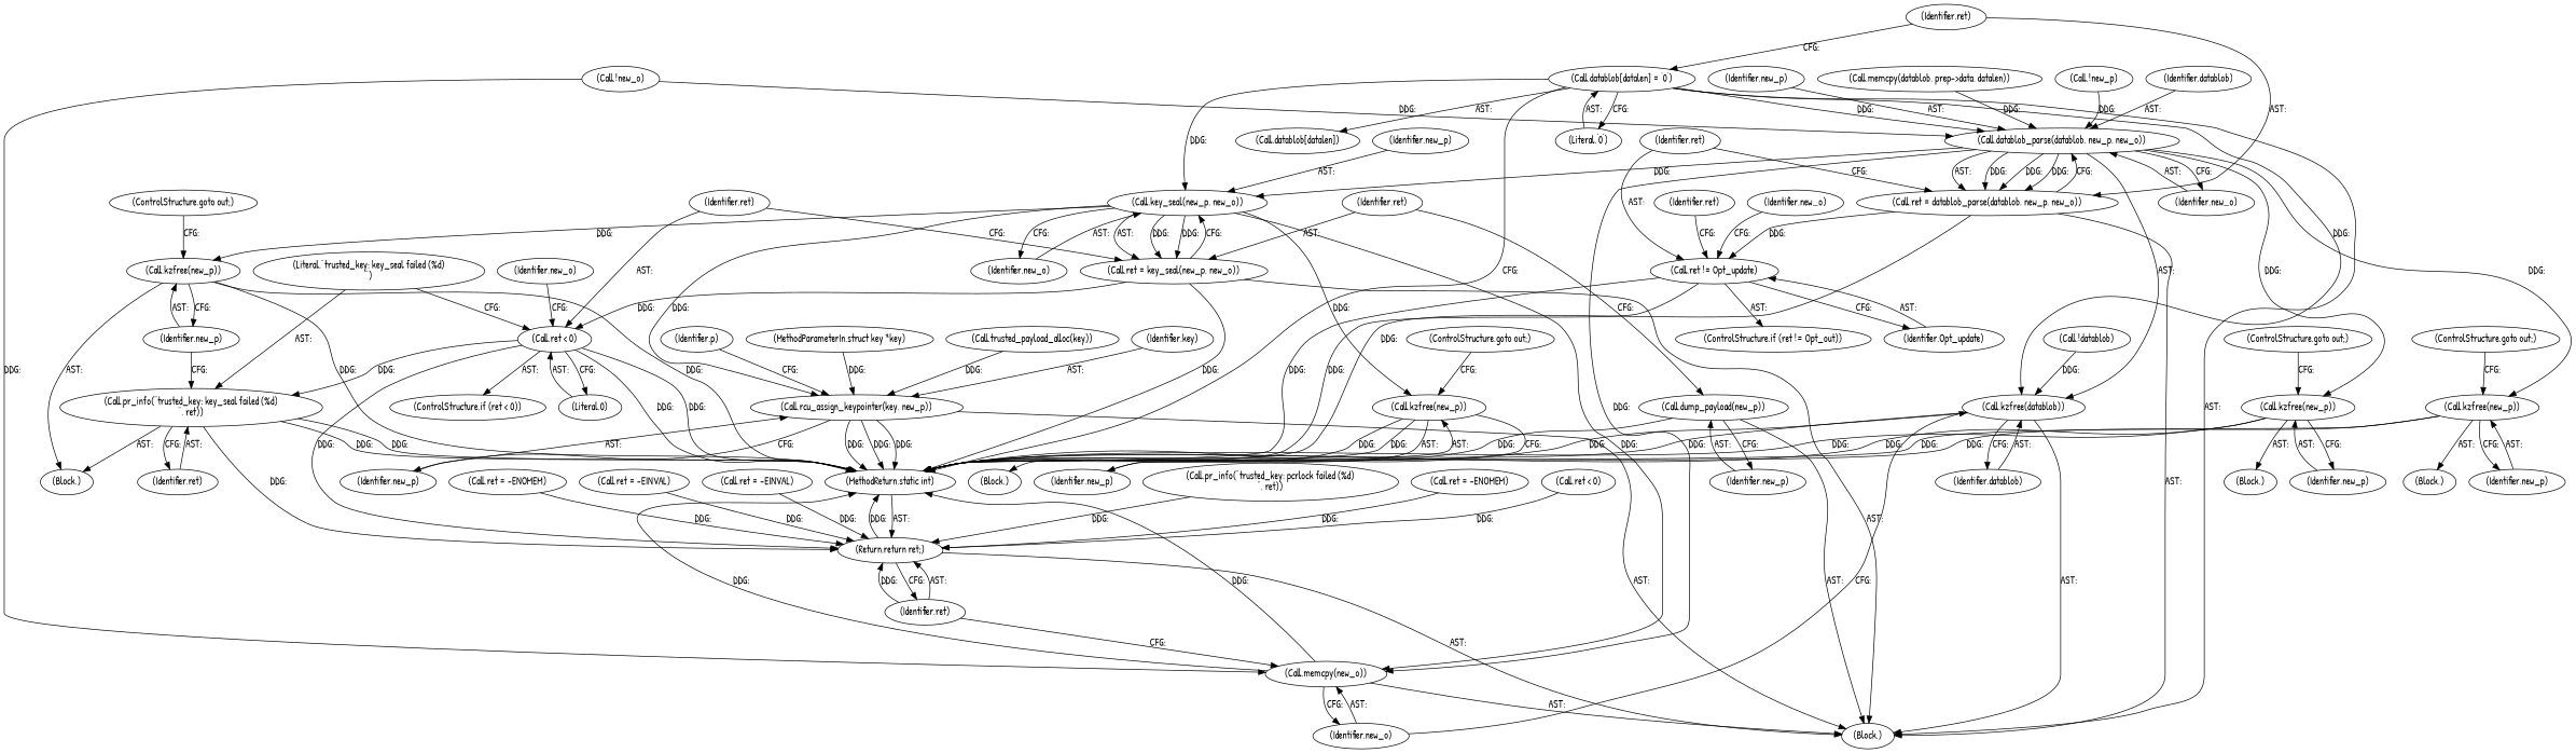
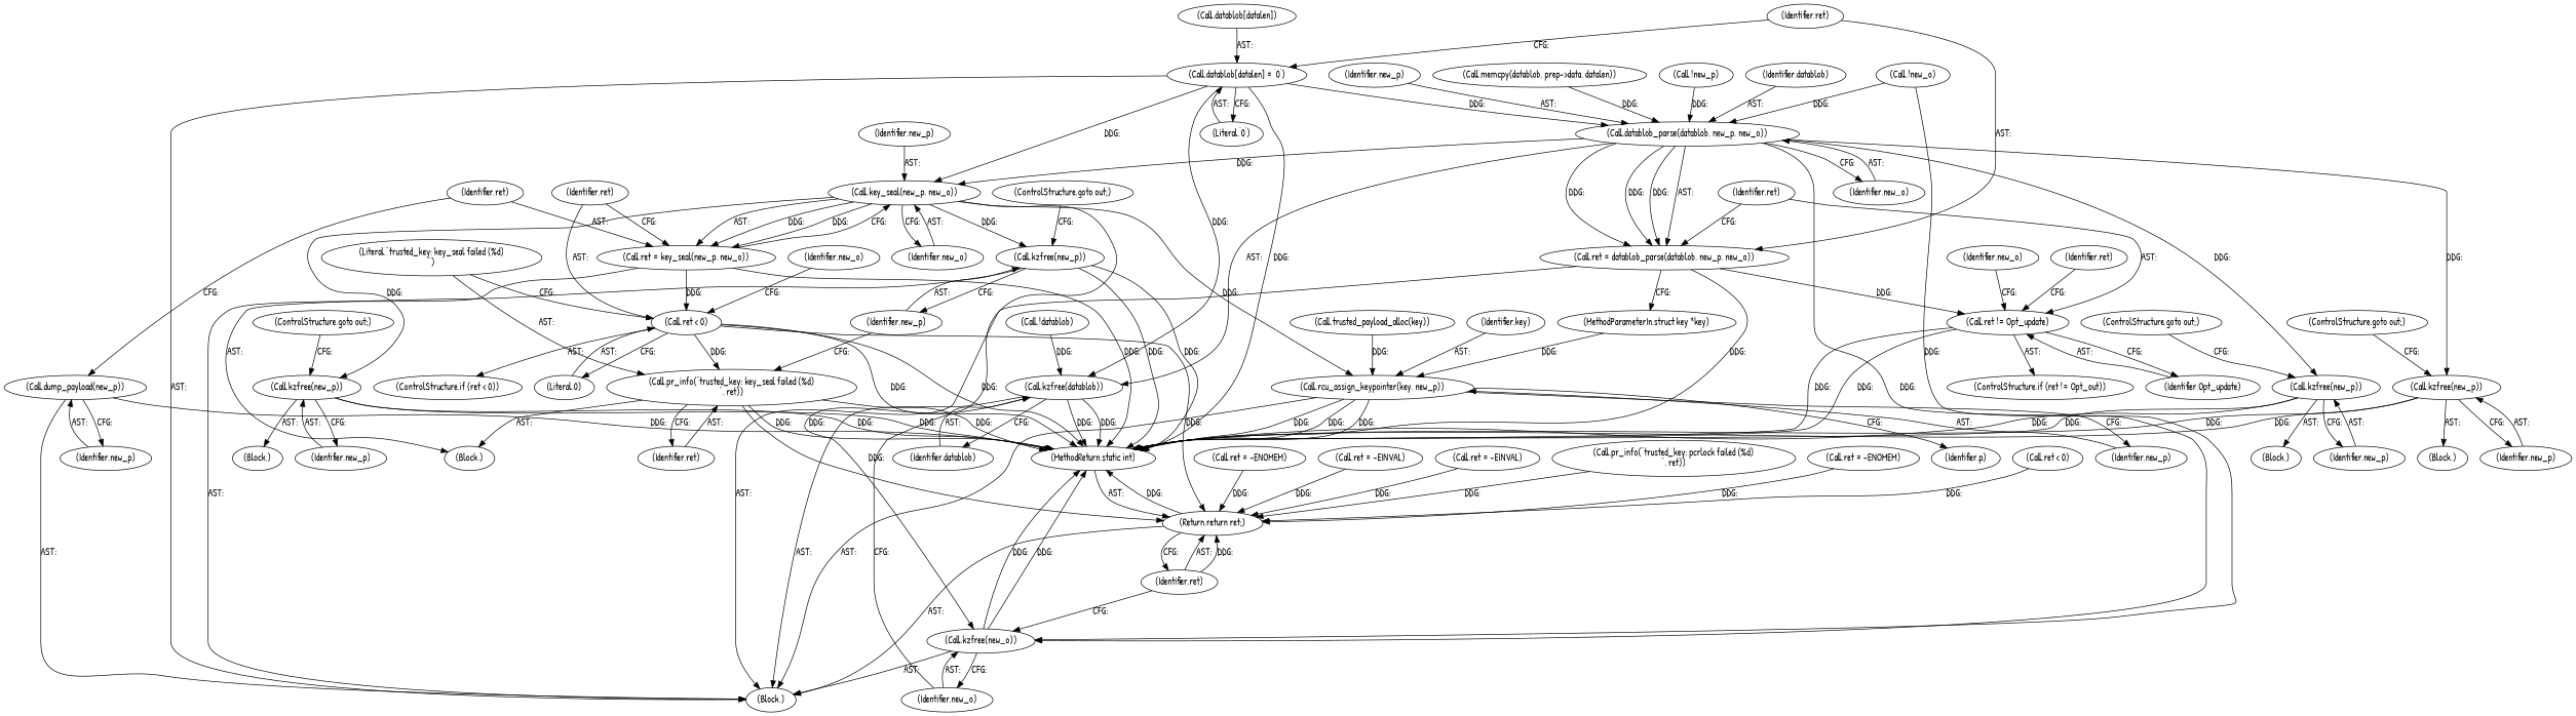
  digraph {
    fontname="Patrick Hand"
    node [fontname="Patrick Hand"]
    edge [fontname="Patrick Hand"]
    n1 [label="(Call,datablob[datalen] = '\0')"]
    n2 [label="(Call,datablob_parse(datablob, new_p, new_o))"]
    n3 [label="(Call,kzfree(datablob))"]
    n4 [label="(Literal,'\0')"]
    n5 [label="(Block,)"]
    n6 [label="(MethodReturn,static int)"]
    n7 [label="(Call,key_seal(new_p, new_o))"]
    n8 [label="(Call,ret = datablob_parse(datablob, new_p, new_o))"]
    n9 [label="(Call,kzfree(new_p))"]
    n10 [label="(Call,kzfree(new_p))"]
-   n11 [label="(Call,memcpy(new_o))"]
+   n11 [label="(Call,kzfree(new_o))"]
    n12 [label="(Identifier,new_o)"]
    n13 [label="(Identifier,datablob)"]
    n14 [label="(Return,return ret;)"]
    n15 [label="(Call,ret != Opt_update)"]
    n16 [label="(Identifier,new_p)"]
    n17 [label="(Block,)"]
    n18 [label="(Identifier,new_p)"]
    n19 [label="(Block,)"]
    n20 [label="(Call,dump_payload(new_p))"]
    n21 [label="(Identifier,new_p)"]
    n22 [label="(Call,ret = key_seal(new_p, new_o))"]
    n23 [label="(Call,kzfree(new_p))"]
    n24 [label="(Call,kzfree(new_p))"]
    n25 [label="(Call,rcu_assign_keypointer(key, new_p))"]
    n26 [label="(Identifier,new_o)"]
    n27 [label="(Identifier,new_o)"]
    n28 [label="(Identifier,Opt_update)"]
    n29 [label="(ControlStructure,if (ret != Opt_out))"]
    n30 [label="(Call,ret < 0)"]
    n31 [label="(Block,)"]
    n32 [label="(Identifier,new_p)"]
    n33 [label="(Identifier,new_p)"]
    n34 [label="(Block,)"]
    n35 [label="(Identifier,new_p)"]
    n36 [label="(Call,pr_info(\"trusted_key: key_seal failed (%d)\n\", ret))"]
    n37 [label="(Literal,0)"]
    n38 [label="(ControlStructure,if (ret < 0))"]
    n39 [label="(Identifier,ret)"]
    n40 [label="(Identifier,ret)"]
    n41 [label="(Identifier,ret)"]
    n42 [label="(Identifier,new_o)"]
    n43 [label="(Call,trusted_payload_alloc(key))"]
    n44 [label="(Identifier,new_p)"]
    n45 [label="(Literal,\"trusted_key: key_seal failed (%d)\n\")"]
    n46 [label="(Call,ret < 0)"]
    n47 [label="(ControlStructure,goto out;)"]
    n48 [label="(Identifier,key)"]
    n49 [label="(Call,ret = -ENOMEM)"]
    n50 [label="(Call,ret = -EINVAL)"]
    n51 [label="(Call,ret = -EINVAL)"]
    n52 [label="(Call,pr_info(\"trusted_key: pcrlock failed (%d)\n\", ret))"]
    n53 [label="(Identifier,p)"]
    n54 [label="(Call,memcpy(datablob, prep->data, datalen))"]
    n55 [label="(ControlStructure,goto out;)"]
    n56 [label="(Identifier,ret)"]
    n57 [label="(Call,!new_o)"]
    n58 [label="(Identifier,ret)"]
    n59 [label="(Identifier,new_o)"]
    n60 [label="(MethodParameterIn,struct key *key)"]
    n61 [label="(Identifier,new_p)"]
    n62 [label="(Call,!new_p)"]
    n63 [label="(Identifier,ret)"]
    n64 [label="(Identifier,datablob)"]
    n65 [label="(ControlStructure,goto out;)"]
    n66 [label="(Identifier,ret)"]
    n67 [label="(ControlStructure,goto out;)"]
    n68 [label="(Call,datablob[datalen])"]
    n69 [label="(Call,!datablob)"]
    n70 [label="(Call,ret = -ENOMEM)"]
    n1 -> n2 [label="DDG: "]
    n1 -> n3 [label="DDG: "]
    n1 -> n4 [label="CFG: "]
    n1 -> n5 [label="AST: "]
-   n1 -> n6 [label="CFG: "]
+   n1 -> n6 [label="DDG: "]
    n1 -> n7 [label="DDG: "]
    n2 -> n3 [label="AST: "]
    n2 -> n7 [label="DDG: "]
    n2 -> n8 [label="AST: "]
    n2 -> n8 [label="DDG: "]
    n2 -> n8 [label="DDG: "]
    n2 -> n8 [label="DDG: "]
    n2 -> n9 [label="DDG: "]
    n2 -> n10 [label="DDG: "]
    n2 -> n11 [label="DDG: "]
    n2 -> n12 [label="CFG: "]
    n3 -> n5 [label="AST: "]
    n3 -> n6 [label="DDG: "]
    n3 -> n6 [label="DDG: "]
    n3 -> n13 [label="CFG: "]
    n4 -> n1 [label="AST: "]
    n6 -> n14 [label="AST: "]
    n7 -> n11 [label="DDG: "]
    n7 -> n22 [label="AST: "]
    n7 -> n22 [label="DDG: "]
    n7 -> n22 [label="DDG: "]
    n7 -> n23 [label="DDG: "]
    n7 -> n24 [label="DDG: "]
    n7 -> n25 [label="DDG: "]
    n7 -> n26 [label="CFG: "]
-   n8 -> n2 [label="CFG: "]
+   n8 -> n60 [label="CFG: "]
    n8 -> n5 [label="AST: "]
    n8 -> n6 [label="DDG: "]
    n8 -> n15 [label="DDG: "]
    n9 -> n6 [label="DDG: "]
    n9 -> n6 [label="DDG: "]
    n9 -> n16 [label="CFG: "]
    n9 -> n17 [label="AST: "]
    n10 -> n6 [label="DDG: "]
    n10 -> n6 [label="DDG: "]
    n10 -> n18 [label="CFG: "]
    n10 -> n19 [label="AST: "]
    n11 -> n5 [label="AST: "]
    n11 -> n6 [label="DDG: "]
    n11 -> n6 [label="DDG: "]
    n11 -> n27 [label="CFG: "]
    n12 -> n2 [label="AST: "]
    n13 -> n3 [label="AST: "]
    n14 -> n5 [label="AST: "]
    n14 -> n6 [label="DDG: "]
    n14 -> n40 [label="CFG: "]
    n15 -> n6 [label="DDG: "]
    n15 -> n6 [label="DDG: "]
    n15 -> n28 [label="CFG: "]
    n15 -> n29 [label="AST: "]
    n16 -> n9 [label="AST: "]
    n18 -> n10 [label="AST: "]
    n20 -> n5 [label="AST: "]
    n20 -> n6 [label="DDG: "]
    n20 -> n21 [label="CFG: "]
    n21 -> n20 [label="AST: "]
    n22 -> n5 [label="AST: "]
    n22 -> n6 [label="DDG: "]
    n22 -> n7 [label="CFG: "]
    n22 -> n30 [label="DDG: "]
    n23 -> n6 [label="DDG: "]
    n23 -> n6 [label="DDG: "]
    n23 -> n31 [label="AST: "]
    n23 -> n32 [label="CFG: "]
    n24 -> n6 [label="DDG: "]
    n24 -> n6 [label="DDG: "]
    n24 -> n33 [label="CFG: "]
    n24 -> n34 [label="AST: "]
    n25 -> n5 [label="AST: "]
    n25 -> n6 [label="DDG: "]
    n25 -> n6 [label="DDG: "]
    n25 -> n6 [label="DDG: "]
    n25 -> n35 [label="CFG: "]
    n26 -> n7 [label="AST: "]
    n27 -> n3 [label="CFG: "]
    n27 -> n11 [label="AST: "]
    n28 -> n15 [label="AST: "]
    n30 -> n6 [label="DDG: "]
    n30 -> n6 [label="DDG: "]
    n30 -> n14 [label="DDG: "]
    n30 -> n36 [label="DDG: "]
    n30 -> n37 [label="CFG: "]
    n30 -> n38 [label="AST: "]
    n32 -> n23 [label="AST: "]
    n32 -> n36 [label="CFG: "]
    n33 -> n24 [label="AST: "]
    n35 -> n25 [label="AST: "]
    n36 -> n6 [label="DDG: "]
    n36 -> n6 [label="DDG: "]
    n36 -> n14 [label="DDG: "]
    n36 -> n31 [label="AST: "]
    n36 -> n39 [label="CFG: "]
    n37 -> n30 [label="AST: "]
    n39 -> n36 [label="AST: "]
    n40 -> n11 [label="CFG: "]
    n40 -> n14 [label="AST: "]
    n40 -> n14 [label="DDG: "]
    n41 -> n1 [label="CFG: "]
    n41 -> n8 [label="AST: "]
    n42 -> n15 [label="CFG: "]
    n43 -> n25 [label="DDG: "]
    n44 -> n2 [label="AST: "]
    n45 -> n30 [label="CFG: "]
    n45 -> n36 [label="AST: "]
    n46 -> n14 [label="DDG: "]
    n47 -> n23 [label="CFG: "]
    n48 -> n25 [label="AST: "]
    n49 -> n14 [label="DDG: "]
    n50 -> n14 [label="DDG: "]
    n51 -> n14 [label="DDG: "]
    n52 -> n14 [label="DDG: "]
-   n53 -> n25 [label="CFG: "]
+   n25 -> n53 [label="CFG: "]
    n54 -> n2 [label="DDG: "]
    n55 -> n24 [label="CFG: "]
    n56 -> n15 [label="CFG: "]
    n57 -> n2 [label="DDG: "]
    n57 -> n11 [label="DDG: "]
    n58 -> n8 [label="CFG: "]
    n58 -> n15 [label="AST: "]
    n59 -> n30 [label="CFG: "]
    n60 -> n25 [label="DDG: "]
    n61 -> n7 [label="AST: "]
    n62 -> n2 [label="DDG: "]
    n63 -> n22 [label="CFG: "]
    n63 -> n30 [label="AST: "]
    n64 -> n2 [label="AST: "]
    n65 -> n10 [label="CFG: "]
    n66 -> n20 [label="CFG: "]
    n66 -> n22 [label="AST: "]
    n67 -> n9 [label="CFG: "]
-   n1 -> n68 [label="AST: "]
+   n68 -> n1 [label="AST: "]
    n69 -> n3 [label="DDG: "]
    n70 -> n14 [label="DDG: "]
  }
